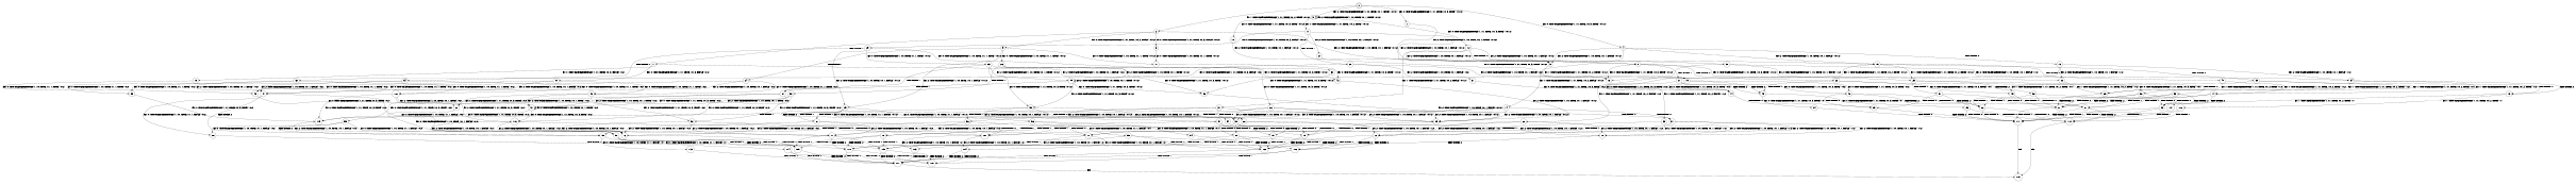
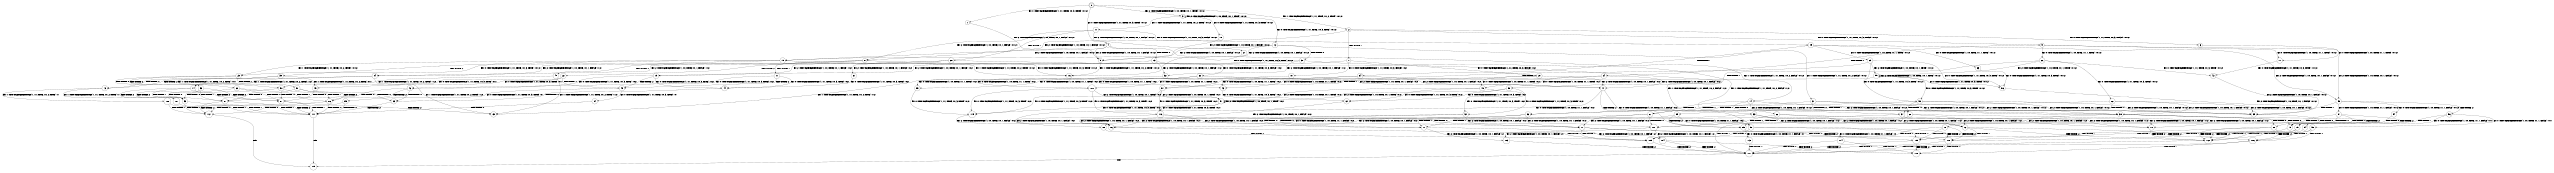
  digraph {
    node [shape=circle]
    0 [peripheries=2]
    1
    2
    3
    4
    5
    6
    7
    8
    9
    10
    11
    12
    13
    14
    15
    16
    17
    18
    19
    20
    21
    22
    23
    24
    25
    26
    27
    28
    29
    30
    31
    32
    33
    34
    35
    36
    37
    38
    39
    40
    42
    43
    44
    45
    46
    47
    48
    49
    50
    51
    52
    53
    54
    55
    56
    57
    58
    59
    60
    61
    62
    63
    64
    65
    66
    67
    68
    69
    70
    71
    72
    73
    74
    75
    76
    77
    78
    79
    80
    82
    83
    84
    85
    86
    87
    88
    89
    90
    91
    92
    81
    93
    94
    95
    96
    97
    98
    99
    100
    101
    102
    103
    104
    105
    106
    107
    108
    109
    110
    111
    112
    113
    114
    115
    116
    117
    118
    119
    0 -> 1 [label="EX !0 !ATOMIC_EXCH_BRANCH (1, +1, TRUE, +0, 3, TRUE) !:0:1:2:"]
    0 -> 2 [label="EX !1 !ATOMIC_EXCH_BRANCH (1, +1, TRUE, +0, 2, TRUE) !:0:1:2:"]
    0 -> 3 [label="EX !2 !ATOMIC_EXCH_BRANCH (1, +0, TRUE, +0, 1, TRUE) !:0:1:2:"]
    0 -> 4 [label="EX !0 !ATOMIC_EXCH_BRANCH (1, +1, TRUE, +0, 3, TRUE) !:0:1:2:"]
    1 -> 5 [label="EX !2 !ATOMIC_EXCH_BRANCH (1, +0, TRUE, +0, 1, FALSE) !:0:1:2:"]
    2 -> 6 [label="EX !0 !ATOMIC_EXCH_BRANCH (1, +1, TRUE, +0, 3, FALSE) !:0:1:2:"]
    2 -> 7 [label="TERMINATE !1"]
    2 -> 8 [label="EX !2 !ATOMIC_EXCH_BRANCH (1, +0, TRUE, +0, 1, FALSE) !:0:1:2:"]
    2 -> 9 [label="EX !0 !ATOMIC_EXCH_BRANCH (1, +1, TRUE, +0, 3, FALSE) !:0:1:2:"]
    3 -> 3 [label="EX !2 !ATOMIC_EXCH_BRANCH (1, +0, TRUE, +0, 1, TRUE) !:0:1:2:"]
    3 -> 10 [label="EX !0 !ATOMIC_EXCH_BRANCH (1, +1, TRUE, +0, 3, TRUE) !:0:1:2:"]
    3 -> 11 [label="EX !1 !ATOMIC_EXCH_BRANCH (1, +1, TRUE, +0, 2, TRUE) !:0:1:2:"]
    3 -> 12 [label="EX !0 !ATOMIC_EXCH_BRANCH (1, +1, TRUE, +0, 3, TRUE) !:0:1:2:"]
    4 -> 5 [label="EX !2 !ATOMIC_EXCH_BRANCH (1, +0, TRUE, +0, 1, FALSE) !:0:1:2:"]
    4 -> 13 [label="TERMINATE !0"]
    4 -> 14 [label="EX !1 !ATOMIC_EXCH_BRANCH (1, +1, TRUE, +0, 2, FALSE) !:0:1:2:"]
    4 -> 15 [label="EX !2 !ATOMIC_EXCH_BRANCH (1, +0, TRUE, +0, 1, FALSE) !:0:1:2:"]
    5 -> 16 [label="EX !1 !ATOMIC_EXCH_BRANCH (1, +1, TRUE, +0, 2, TRUE) !:0:1:2:"]
    6 -> 17 [label="EX !0 !ATOMIC_EXCH_BRANCH (1, +0, TRUE, +1, 1, TRUE) !:0:1:2:"]
    7 -> 18 [label="EX !0 !ATOMIC_EXCH_BRANCH (1, +1, TRUE, +0, 3, FALSE) !:0:2:"]
    7 -> 19 [label="EX !2 !ATOMIC_EXCH_BRANCH (1, +0, TRUE, +0, 1, FALSE) !:0:2:"]
    7 -> 20 [label="EX !0 !ATOMIC_EXCH_BRANCH (1, +1, TRUE, +0, 3, FALSE) !:0:2:"]
    8 -> 16 [label="EX !0 !ATOMIC_EXCH_BRANCH (1, +1, TRUE, +0, 3, TRUE) !:0:1:2:"]
    8 -> 21 [label="TERMINATE !1"]
    8 -> 22 [label="TERMINATE !2"]
    8 -> 23 [label="EX !0 !ATOMIC_EXCH_BRANCH (1, +1, TRUE, +0, 3, TRUE) !:0:1:2:"]
    9 -> 17 [label="EX !0 !ATOMIC_EXCH_BRANCH (1, +0, TRUE, +1, 1, TRUE) !:0:1:2:"]
    9 -> 24 [label="TERMINATE !1"]
    9 -> 25 [label="EX !2 !ATOMIC_EXCH_BRANCH (1, +0, TRUE, +0, 1, FALSE) !:0:1:2:"]
    9 -> 26 [label="EX !0 !ATOMIC_EXCH_BRANCH (1, +0, TRUE, +1, 1, TRUE) !:0:1:2:"]
    10 -> 5 [label="EX !2 !ATOMIC_EXCH_BRANCH (1, +0, TRUE, +0, 1, FALSE) !:0:1:2:"]
    11 -> 8 [label="EX !2 !ATOMIC_EXCH_BRANCH (1, +0, TRUE, +0, 1, FALSE) !:0:1:2:"]
    11 -> 27 [label="EX !2 !ATOMIC_EXCH_BRANCH (1, +0, TRUE, +0, 1, FALSE) !:0:1:2:"]
    11 -> 28 [label="TERMINATE !1"]
    11 -> 29 [label="EX !0 !ATOMIC_EXCH_BRANCH (1, +1, TRUE, +0, 3, FALSE) !:0:1:2:"]
    12 -> 5 [label="EX !2 !ATOMIC_EXCH_BRANCH (1, +0, TRUE, +0, 1, FALSE) !:0:1:2:"]
    12 -> 15 [label="EX !2 !ATOMIC_EXCH_BRANCH (1, +0, TRUE, +0, 1, FALSE) !:0:1:2:"]
    12 -> 30 [label="TERMINATE !0"]
    12 -> 31 [label="EX !1 !ATOMIC_EXCH_BRANCH (1, +1, TRUE, +0, 2, FALSE) !:0:1:2:"]
    13 -> 32 [label="EX !2 !ATOMIC_EXCH_BRANCH (1, +0, TRUE, +0, 1, FALSE) !:1:2:"]
    13 -> 33 [label="EX !1 !ATOMIC_EXCH_BRANCH (1, +1, TRUE, +0, 2, FALSE) !:1:2:"]
    13 -> 34 [label="EX !2 !ATOMIC_EXCH_BRANCH (1, +0, TRUE, +0, 1, FALSE) !:1:2:"]
    14 -> 35 [label="EX !2 !ATOMIC_EXCH_BRANCH (1, +0, TRUE, +0, 1, FALSE) !:0:1:2:"]
    14 -> 36 [label="TERMINATE !1"]
    14 -> 37 [label="TERMINATE !0"]
    14 -> 38 [label="EX !2 !ATOMIC_EXCH_BRANCH (1, +0, TRUE, +0, 1, FALSE) !:0:1:2:"]
    15 -> 16 [label="EX !1 !ATOMIC_EXCH_BRANCH (1, +1, TRUE, +0, 2, TRUE) !:0:1:2:"]
    15 -> 23 [label="EX !1 !ATOMIC_EXCH_BRANCH (1, +1, TRUE, +0, 2, TRUE) !:0:1:2:"]
    15 -> 39 [label="TERMINATE !2"]
    15 -> 40 [label="TERMINATE !0"]
    17 -> 42 [label="EX !0 !ATOMIC_EXCH_BRANCH (1, +1, TRUE, +0, 3, TRUE) !:0:1:2:"]
    18 -> 43 [label="EX !0 !ATOMIC_EXCH_BRANCH (1, +0, TRUE, +1, 1, TRUE) !:0:2:"]
    19 -> 44 [label="EX !0 !ATOMIC_EXCH_BRANCH (1, +1, TRUE, +0, 3, TRUE) !:0:2:"]
    19 -> 45 [label="TERMINATE !2"]
    19 -> 46 [label="EX !0 !ATOMIC_EXCH_BRANCH (1, +1, TRUE, +0, 3, TRUE) !:0:2:"]
    20 -> 43 [label="EX !0 !ATOMIC_EXCH_BRANCH (1, +0, TRUE, +1, 1, TRUE) !:0:2:"]
    20 -> 47 [label="EX !2 !ATOMIC_EXCH_BRANCH (1, +0, TRUE, +0, 1, FALSE) !:0:2:"]
    20 -> 48 [label="EX !0 !ATOMIC_EXCH_BRANCH (1, +0, TRUE, +1, 1, TRUE) !:0:2:"]
    21 -> 44 [label="EX !0 !ATOMIC_EXCH_BRANCH (1, +1, TRUE, +0, 3, TRUE) !:0:2:"]
    21 -> 45 [label="TERMINATE !2"]
    21 -> 46 [label="EX !0 !ATOMIC_EXCH_BRANCH (1, +1, TRUE, +0, 3, TRUE) !:0:2:"]
    22 -> 45 [label="TERMINATE !1"]
    22 -> 49 [label="EX !0 !ATOMIC_EXCH_BRANCH (1, +1, TRUE, +0, 3, TRUE) !:0:1:"]
    22 -> 50 [label="EX !0 !ATOMIC_EXCH_BRANCH (1, +1, TRUE, +0, 3, TRUE) !:0:1:"]
    23 -> 51 [label="TERMINATE !1"]
    23 -> 52 [label="TERMINATE !2"]
    23 -> 53 [label="TERMINATE !0"]
    24 -> 43 [label="EX !0 !ATOMIC_EXCH_BRANCH (1, +0, TRUE, +1, 1, TRUE) !:0:2:"]
    24 -> 47 [label="EX !2 !ATOMIC_EXCH_BRANCH (1, +0, TRUE, +0, 1, FALSE) !:0:2:"]
    24 -> 48 [label="EX !0 !ATOMIC_EXCH_BRANCH (1, +0, TRUE, +1, 1, TRUE) !:0:2:"]
    25 -> 54 [label="EX !0 !ATOMIC_EXCH_BRANCH (1, +0, TRUE, +1, 1, FALSE) !:0:1:2:"]
    25 -> 55 [label="TERMINATE !1"]
    25 -> 56 [label="TERMINATE !2"]
    25 -> 57 [label="EX !0 !ATOMIC_EXCH_BRANCH (1, +0, TRUE, +1, 1, FALSE) !:0:1:2:"]
    26 -> 42 [label="EX !0 !ATOMIC_EXCH_BRANCH (1, +1, TRUE, +0, 3, TRUE) !:0:1:2:"]
    26 -> 58 [label="TERMINATE !1"]
    26 -> 59 [label="EX !2 !ATOMIC_EXCH_BRANCH (1, +0, TRUE, +0, 1, TRUE) !:0:1:2:"]
    26 -> 60 [label="EX !0 !ATOMIC_EXCH_BRANCH (1, +1, TRUE, +0, 3, TRUE) !:0:1:2:"]
    27 -> 16 [label="EX !0 !ATOMIC_EXCH_BRANCH (1, +1, TRUE, +0, 3, TRUE) !:0:1:2:"]
    28 -> 19 [label="EX !2 !ATOMIC_EXCH_BRANCH (1, +0, TRUE, +0, 1, FALSE) !:0:2:"]
    28 -> 61 [label="EX !2 !ATOMIC_EXCH_BRANCH (1, +0, TRUE, +0, 1, FALSE) !:0:2:"]
    28 -> 62 [label="EX !0 !ATOMIC_EXCH_BRANCH (1, +1, TRUE, +0, 3, FALSE) !:0:2:"]
    29 -> 25 [label="EX !2 !ATOMIC_EXCH_BRANCH (1, +0, TRUE, +0, 1, FALSE) !:0:1:2:"]
    29 -> 63 [label="EX !0 !ATOMIC_EXCH_BRANCH (1, +0, TRUE, +1, 1, TRUE) !:0:1:2:"]
    29 -> 64 [label="TERMINATE !1"]
    29 -> 65 [label="EX !0 !ATOMIC_EXCH_BRANCH (1, +0, TRUE, +1, 1, TRUE) !:0:1:2:"]
    30 -> 32 [label="EX !2 !ATOMIC_EXCH_BRANCH (1, +0, TRUE, +0, 1, FALSE) !:1:2:"]
    30 -> 34 [label="EX !2 !ATOMIC_EXCH_BRANCH (1, +0, TRUE, +0, 1, FALSE) !:1:2:"]
    30 -> 66 [label="EX !1 !ATOMIC_EXCH_BRANCH (1, +1, TRUE, +0, 2, FALSE) !:1:2:"]
    31 -> 35 [label="EX !2 !ATOMIC_EXCH_BRANCH (1, +0, TRUE, +0, 1, FALSE) !:0:1:2:"]
    31 -> 38 [label="EX !2 !ATOMIC_EXCH_BRANCH (1, +0, TRUE, +0, 1, FALSE) !:0:1:2:"]
    31 -> 67 [label="TERMINATE !1"]
    31 -> 68 [label="TERMINATE !0"]
    32 -> 69 [label="EX !1 !ATOMIC_EXCH_BRANCH (1, +1, TRUE, +0, 2, TRUE) !:1:2:"]
    33 -> 70 [label="EX !2 !ATOMIC_EXCH_BRANCH (1, +0, TRUE, +0, 1, FALSE) !:1:2:"]
    33 -> 71 [label="TERMINATE !1"]
    33 -> 72 [label="EX !2 !ATOMIC_EXCH_BRANCH (1, +0, TRUE, +0, 1, FALSE) !:1:2:"]
    34 -> 69 [label="EX !1 !ATOMIC_EXCH_BRANCH (1, +1, TRUE, +0, 2, TRUE) !:1:2:"]
    34 -> 73 [label="TERMINATE !2"]
    34 -> 74 [label="EX !1 !ATOMIC_EXCH_BRANCH (1, +1, TRUE, +0, 2, TRUE) !:1:2:"]
    35 -> 75 [label="TERMINATE !0"]
    36 -> 71 [label="TERMINATE !0"]
    36 -> 76 [label="EX !2 !ATOMIC_EXCH_BRANCH (1, +0, TRUE, +0, 1, FALSE) !:0:2:"]
    36 -> 77 [label="EX !2 !ATOMIC_EXCH_BRANCH (1, +0, TRUE, +0, 1, FALSE) !:0:2:"]
    37 -> 70 [label="EX !2 !ATOMIC_EXCH_BRANCH (1, +0, TRUE, +0, 1, FALSE) !:1:2:"]
    37 -> 71 [label="TERMINATE !1"]
    37 -> 72 [label="EX !2 !ATOMIC_EXCH_BRANCH (1, +0, TRUE, +0, 1, FALSE) !:1:2:"]
    38 -> 75 [label="TERMINATE !0"]
-   38 -> 78 [label="TERMINATE !1"]
+   38 -> 117 [label="TERMINATE !1"]
    38 -> 79 [label="TERMINATE !2"]
    38 -> 80 [label="TERMINATE !0"]
    39 -> 49 [label="EX !1 !ATOMIC_EXCH_BRANCH (1, +1, TRUE, +0, 2, TRUE) !:0:1:"]
    39 -> 50 [label="EX !1 !ATOMIC_EXCH_BRANCH (1, +1, TRUE, +0, 2, TRUE) !:0:1:"]
    39 -> 73 [label="TERMINATE !0"]
    40 -> 69 [label="EX !1 !ATOMIC_EXCH_BRANCH (1, +1, TRUE, +0, 2, TRUE) !:1:2:"]
    40 -> 74 [label="EX !1 !ATOMIC_EXCH_BRANCH (1, +1, TRUE, +0, 2, TRUE) !:1:2:"]
    42 -> 35 [label="EX !2 !ATOMIC_EXCH_BRANCH (1, +0, TRUE, +0, 1, FALSE) !:0:1:2:"]
    43 -> 82 [label="EX !0 !ATOMIC_EXCH_BRANCH (1, +1, TRUE, +0, 3, TRUE) !:0:2:"]
    44 -> 83 [label="TERMINATE !0"]
    45 -> 84 [label="EX !0 !ATOMIC_EXCH_BRANCH (1, +1, TRUE, +0, 3, TRUE) !:0:"]
    45 -> 85 [label="EX !0 !ATOMIC_EXCH_BRANCH (1, +1, TRUE, +0, 3, TRUE) !:0:"]
    46 -> 83 [label="TERMINATE !0"]
    46 -> 86 [label="TERMINATE !2"]
    46 -> 87 [label="TERMINATE !0"]
    47 -> 88 [label="EX !0 !ATOMIC_EXCH_BRANCH (1, +0, TRUE, +1, 1, FALSE) !:0:2:"]
    47 -> 89 [label="TERMINATE !2"]
    47 -> 90 [label="EX !0 !ATOMIC_EXCH_BRANCH (1, +0, TRUE, +1, 1, FALSE) !:0:2:"]
    48 -> 82 [label="EX !0 !ATOMIC_EXCH_BRANCH (1, +1, TRUE, +0, 3, TRUE) !:0:2:"]
    48 -> 91 [label="EX !2 !ATOMIC_EXCH_BRANCH (1, +0, TRUE, +0, 1, TRUE) !:0:2:"]
    48 -> 92 [label="EX !0 !ATOMIC_EXCH_BRANCH (1, +1, TRUE, +0, 3, TRUE) !:0:2:"]
    49 -> 81 [label="TERMINATE !0"]
    50 -> 86 [label="TERMINATE !1"]
    50 -> 81 [label="TERMINATE !0"]
    50 -> 93 [label="TERMINATE !0"]
    51 -> 83 [label="TERMINATE !0"]
    51 -> 86 [label="TERMINATE !2"]
    51 -> 87 [label="TERMINATE !0"]
    52 -> 86 [label="TERMINATE !1"]
    52 -> 81 [label="TERMINATE !0"]
    52 -> 93 [label="TERMINATE !0"]
    53 -> 87 [label="TERMINATE !1"]
    53 -> 81 [label="TERMINATE !2"]
    53 -> 93 [label="TERMINATE !2"]
    54 -> 75 [label="TERMINATE !0"]
    55 -> 88 [label="EX !0 !ATOMIC_EXCH_BRANCH (1, +0, TRUE, +1, 1, FALSE) !:0:2:"]
    55 -> 89 [label="TERMINATE !2"]
    55 -> 90 [label="EX !0 !ATOMIC_EXCH_BRANCH (1, +0, TRUE, +1, 1, FALSE) !:0:2:"]
    56 -> 89 [label="TERMINATE !1"]
    56 -> 94 [label="EX !0 !ATOMIC_EXCH_BRANCH (1, +0, TRUE, +1, 1, FALSE) !:0:1:"]
    56 -> 95 [label="EX !0 !ATOMIC_EXCH_BRANCH (1, +0, TRUE, +1, 1, FALSE) !:0:1:"]
    57 -> 75 [label="TERMINATE !0"]
    57 -> 78 [label="TERMINATE !1"]
    57 -> 79 [label="TERMINATE !2"]
    57 -> 80 [label="TERMINATE !0"]
    58 -> 82 [label="EX !0 !ATOMIC_EXCH_BRANCH (1, +1, TRUE, +0, 3, TRUE) !:0:2:"]
    58 -> 91 [label="EX !2 !ATOMIC_EXCH_BRANCH (1, +0, TRUE, +0, 1, TRUE) !:0:2:"]
    58 -> 92 [label="EX !0 !ATOMIC_EXCH_BRANCH (1, +1, TRUE, +0, 3, TRUE) !:0:2:"]
    59 -> 59 [label="EX !2 !ATOMIC_EXCH_BRANCH (1, +0, TRUE, +0, 1, TRUE) !:0:1:2:"]
    59 -> 96 [label="EX !0 !ATOMIC_EXCH_BRANCH (1, +1, TRUE, +0, 3, TRUE) !:0:1:2:"]
    59 -> 97 [label="TERMINATE !1"]
    59 -> 98 [label="EX !0 !ATOMIC_EXCH_BRANCH (1, +1, TRUE, +0, 3, TRUE) !:0:1:2:"]
    60 -> 35 [label="EX !2 !ATOMIC_EXCH_BRANCH (1, +0, TRUE, +0, 1, FALSE) !:0:1:2:"]
    60 -> 36 [label="TERMINATE !1"]
    60 -> 37 [label="TERMINATE !0"]
    60 -> 38 [label="EX !2 !ATOMIC_EXCH_BRANCH (1, +0, TRUE, +0, 1, FALSE) !:0:1:2:"]
    61 -> 44 [label="EX !0 !ATOMIC_EXCH_BRANCH (1, +1, TRUE, +0, 3, TRUE) !:0:2:"]
    62 -> 47 [label="EX !2 !ATOMIC_EXCH_BRANCH (1, +0, TRUE, +0, 1, FALSE) !:0:2:"]
    62 -> 99 [label="EX !0 !ATOMIC_EXCH_BRANCH (1, +0, TRUE, +1, 1, TRUE) !:0:2:"]
    62 -> 100 [label="EX !0 !ATOMIC_EXCH_BRANCH (1, +0, TRUE, +1, 1, TRUE) !:0:2:"]
    63 -> 96 [label="EX !0 !ATOMIC_EXCH_BRANCH (1, +1, TRUE, +0, 3, TRUE) !:0:1:2:"]
    64 -> 47 [label="EX !2 !ATOMIC_EXCH_BRANCH (1, +0, TRUE, +0, 1, FALSE) !:0:2:"]
    64 -> 99 [label="EX !0 !ATOMIC_EXCH_BRANCH (1, +0, TRUE, +1, 1, TRUE) !:0:2:"]
    64 -> 100 [label="EX !0 !ATOMIC_EXCH_BRANCH (1, +0, TRUE, +1, 1, TRUE) !:0:2:"]
    65 -> 59 [label="EX !2 !ATOMIC_EXCH_BRANCH (1, +0, TRUE, +0, 1, TRUE) !:0:1:2:"]
    65 -> 96 [label="EX !0 !ATOMIC_EXCH_BRANCH (1, +1, TRUE, +0, 3, TRUE) !:0:1:2:"]
    65 -> 97 [label="TERMINATE !1"]
    65 -> 98 [label="EX !0 !ATOMIC_EXCH_BRANCH (1, +1, TRUE, +0, 3, TRUE) !:0:1:2:"]
    66 -> 70 [label="EX !2 !ATOMIC_EXCH_BRANCH (1, +0, TRUE, +0, 1, FALSE) !:1:2:"]
    66 -> 72 [label="EX !2 !ATOMIC_EXCH_BRANCH (1, +0, TRUE, +0, 1, FALSE) !:1:2:"]
    66 -> 101 [label="TERMINATE !1"]
    67 -> 76 [label="EX !2 !ATOMIC_EXCH_BRANCH (1, +0, TRUE, +0, 1, FALSE) !:0:2:"]
    67 -> 77 [label="EX !2 !ATOMIC_EXCH_BRANCH (1, +0, TRUE, +0, 1, FALSE) !:0:2:"]
    67 -> 101 [label="TERMINATE !0"]
    68 -> 70 [label="EX !2 !ATOMIC_EXCH_BRANCH (1, +0, TRUE, +0, 1, FALSE) !:1:2:"]
    68 -> 72 [label="EX !2 !ATOMIC_EXCH_BRANCH (1, +0, TRUE, +0, 1, FALSE) !:1:2:"]
    68 -> 101 [label="TERMINATE !1"]
-   69 -> 81 [label="TERMINATE !2"]
+   81 -> 69 [label="TERMINATE !2"]
    70 -> 102 [label="TERMINATE !2"]
    71 -> 103 [label="EX !2 !ATOMIC_EXCH_BRANCH (1, +0, TRUE, +0, 1, FALSE) !:2:"]
    71 -> 104 [label="EX !2 !ATOMIC_EXCH_BRANCH (1, +0, TRUE, +0, 1, FALSE) !:2:"]
    72 -> 102 [label="TERMINATE !2"]
    72 -> 105 [label="TERMINATE !1"]
    72 -> 106 [label="TERMINATE !2"]
    73 -> 107 [label="EX !1 !ATOMIC_EXCH_BRANCH (1, +1, TRUE, +0, 2, TRUE) !:1:"]
    73 -> 108 [label="EX !1 !ATOMIC_EXCH_BRANCH (1, +1, TRUE, +0, 2, TRUE) !:1:"]
    74 -> 87 [label="TERMINATE !1"]
    74 -> 81 [label="TERMINATE !2"]
    74 -> 93 [label="TERMINATE !2"]
    75 -> 102 [label="TERMINATE !2"]
    76 -> 109 [label="TERMINATE !0"]
    77 -> 105 [label="TERMINATE !0"]
    77 -> 109 [label="TERMINATE !0"]
    77 -> 110 [label="TERMINATE !2"]
    78 -> 105 [label="TERMINATE !0"]
    78 -> 109 [label="TERMINATE !0"]
    78 -> 110 [label="TERMINATE !2"]
    79 -> 102 [label="TERMINATE !0"]
    79 -> 106 [label="TERMINATE !0"]
    79 -> 110 [label="TERMINATE !1"]
    80 -> 102 [label="TERMINATE !2"]
    80 -> 105 [label="TERMINATE !1"]
    80 -> 106 [label="TERMINATE !2"]
    82 -> 76 [label="EX !2 !ATOMIC_EXCH_BRANCH (1, +0, TRUE, +0, 1, FALSE) !:0:2:"]
    83 -> 111 [label="TERMINATE !2"]
    84 -> 111 [label="TERMINATE !0"]
    85 -> 111 [label="TERMINATE !0"]
    85 -> 112 [label="TERMINATE !0"]
    86 -> 111 [label="TERMINATE !0"]
    86 -> 112 [label="TERMINATE !0"]
    87 -> 111 [label="TERMINATE !2"]
    87 -> 112 [label="TERMINATE !2"]
    88 -> 109 [label="TERMINATE !0"]
    89 -> 113 [label="EX !0 !ATOMIC_EXCH_BRANCH (1, +0, TRUE, +1, 1, FALSE) !:0:"]
    89 -> 114 [label="EX !0 !ATOMIC_EXCH_BRANCH (1, +0, TRUE, +1, 1, FALSE) !:0:"]
    90 -> 105 [label="TERMINATE !0"]
    90 -> 109 [label="TERMINATE !0"]
    90 -> 110 [label="TERMINATE !2"]
    91 -> 91 [label="EX !2 !ATOMIC_EXCH_BRANCH (1, +0, TRUE, +0, 1, TRUE) !:0:2:"]
    91 -> 115 [label="EX !0 !ATOMIC_EXCH_BRANCH (1, +1, TRUE, +0, 3, TRUE) !:0:2:"]
    91 -> 116 [label="EX !0 !ATOMIC_EXCH_BRANCH (1, +1, TRUE, +0, 3, TRUE) !:0:2:"]
    92 -> 71 [label="TERMINATE !0"]
    92 -> 76 [label="EX !2 !ATOMIC_EXCH_BRANCH (1, +0, TRUE, +0, 1, FALSE) !:0:2:"]
    92 -> 77 [label="EX !2 !ATOMIC_EXCH_BRANCH (1, +0, TRUE, +0, 1, FALSE) !:0:2:"]
    81 -> 111 [label="TERMINATE !1"]
    93 -> 111 [label="TERMINATE !1"]
    93 -> 112 [label="TERMINATE !1"]
    94 -> 102 [label="TERMINATE !0"]
    95 -> 102 [label="TERMINATE !0"]
    95 -> 106 [label="TERMINATE !0"]
    95 -> 110 [label="TERMINATE !1"]
    96 -> 35 [label="EX !2 !ATOMIC_EXCH_BRANCH (1, +0, TRUE, +0, 1, FALSE) !:0:1:2:"]
    97 -> 91 [label="EX !2 !ATOMIC_EXCH_BRANCH (1, +0, TRUE, +0, 1, TRUE) !:0:2:"]
    97 -> 115 [label="EX !0 !ATOMIC_EXCH_BRANCH (1, +1, TRUE, +0, 3, TRUE) !:0:2:"]
    97 -> 116 [label="EX !0 !ATOMIC_EXCH_BRANCH (1, +1, TRUE, +0, 3, TRUE) !:0:2:"]
    98 -> 35 [label="EX !2 !ATOMIC_EXCH_BRANCH (1, +0, TRUE, +0, 1, FALSE) !:0:1:2:"]
    98 -> 38 [label="EX !2 !ATOMIC_EXCH_BRANCH (1, +0, TRUE, +0, 1, FALSE) !:0:1:2:"]
    98 -> 67 [label="TERMINATE !1"]
    98 -> 68 [label="TERMINATE !0"]
    99 -> 115 [label="EX !0 !ATOMIC_EXCH_BRANCH (1, +1, TRUE, +0, 3, TRUE) !:0:2:"]
    100 -> 91 [label="EX !2 !ATOMIC_EXCH_BRANCH (1, +0, TRUE, +0, 1, TRUE) !:0:2:"]
    100 -> 115 [label="EX !0 !ATOMIC_EXCH_BRANCH (1, +1, TRUE, +0, 3, TRUE) !:0:2:"]
    100 -> 116 [label="EX !0 !ATOMIC_EXCH_BRANCH (1, +1, TRUE, +0, 3, TRUE) !:0:2:"]
    101 -> 103 [label="EX !2 !ATOMIC_EXCH_BRANCH (1, +0, TRUE, +0, 1, FALSE) !:2:"]
    101 -> 104 [label="EX !2 !ATOMIC_EXCH_BRANCH (1, +0, TRUE, +0, 1, FALSE) !:2:"]
    102 -> 117 [label="TERMINATE !1"]
    103 -> 117 [label="TERMINATE !2"]
    104 -> 117 [label="TERMINATE !2"]
    104 -> 118 [label="TERMINATE !2"]
    105 -> 117 [label="TERMINATE !2"]
    105 -> 118 [label="TERMINATE !2"]
    106 -> 117 [label="TERMINATE !1"]
    106 -> 118 [label="TERMINATE !1"]
    107 -> 111 [label="TERMINATE !1"]
    108 -> 111 [label="TERMINATE !1"]
    108 -> 112 [label="TERMINATE !1"]
    109 -> 117 [label="TERMINATE !2"]
    110 -> 117 [label="TERMINATE !0"]
    110 -> 118 [label="TERMINATE !0"]
    111 -> 119 [label=exit]
    112 -> 119 [label=exit]
    113 -> 117 [label="TERMINATE !0"]
    114 -> 117 [label="TERMINATE !0"]
    114 -> 118 [label="TERMINATE !0"]
    115 -> 76 [label="EX !2 !ATOMIC_EXCH_BRANCH (1, +0, TRUE, +0, 1, FALSE) !:0:2:"]
    116 -> 76 [label="EX !2 !ATOMIC_EXCH_BRANCH (1, +0, TRUE, +0, 1, FALSE) !:0:2:"]
    116 -> 77 [label="EX !2 !ATOMIC_EXCH_BRANCH (1, +0, TRUE, +0, 1, FALSE) !:0:2:"]
    116 -> 101 [label="TERMINATE !0"]
    117 -> 119 [label=exit]
  }
